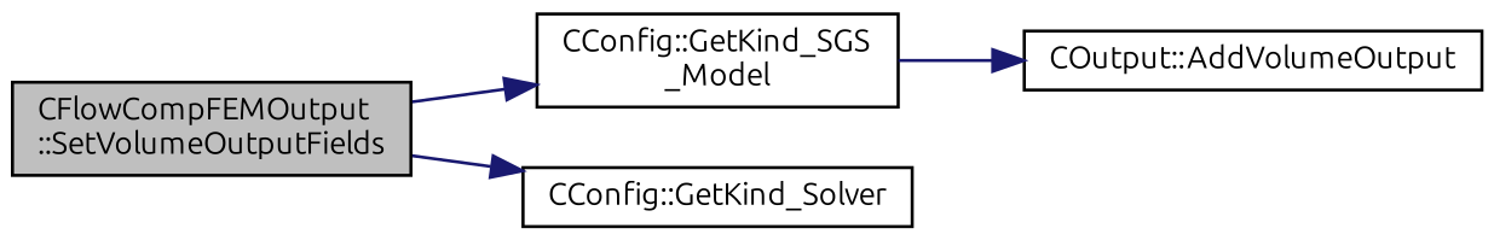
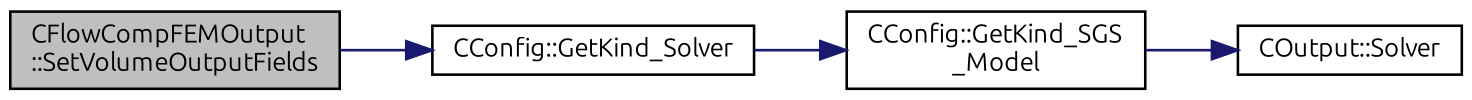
  digraph {
    fontname=Ubuntu
    rankdir=LR
    node [color=black fillcolor=white fontname=Ubuntu fontsize=10 shape=record style=filled]
    edge [color=midnightblue fontname=Ubuntu fontsize=10 labelfontname=Helvetica labelfontsize=10 style=solid]
    n1 [fillcolor=grey75 fontcolor=black height=0.2 label="CFlowCompFEMOutput\l::SetVolumeOutputFields" width=0.4]
    n2 [height=0.2 label="CConfig::GetKind_SGS\l_Model" width=0.4]
    n3 [height=0.2 label="CConfig::GetKind_Solver" width=0.4]
-   n4 [height=0.2 label="COutput::AddVolumeOutput" width=0.4]
-   n1 -> n2
+   n4 [height=0.2 label="COutput::Solver" width=0.4]
+   n3 -> n2
    n1 -> n3
    n2 -> n4
  }
